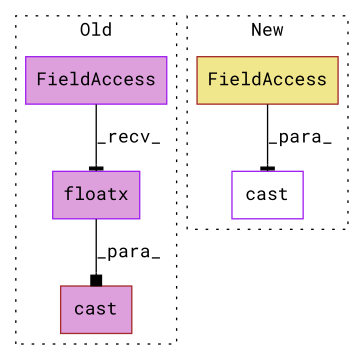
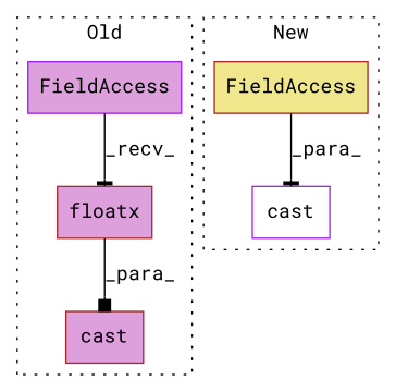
  digraph {
    fontname="Roboto Mono"
    node [a=32 l="5,1" shape=box style=filled fillcolor=plum color=brown fontname="Roboto Mono"]
    edge [arrowhead=tee fontname="Roboto Mono"]
-   n1 [l=8 label=floatx s=3038 color=purple]
+   n1 [l=8 label=floatx s=3038]
    n2 [label=cast s="3004,3046"]
    n3 [a=22 l=24 label=FieldAccess s=3013 color=purple]
    n4 [label=cast s="2798,2819" fillcolor=white color=purple]
    n5 [a=22 l=12 label=FieldAccess s=2807 fillcolor=khaki]
    subgraph cluster_1 {
      label=Old
      style=dotted
      n1
      n2
      n3
    }
    subgraph cluster_2 {
      label=New
      style=dotted
      n4
      n5
    }
    n1 -> n2 [label=_para_ arrowhead=box]
    n3 -> n1 [label=_recv_]
    n5 -> n4 [label=_para_]
  }
